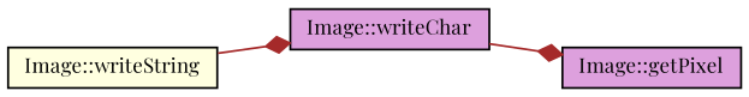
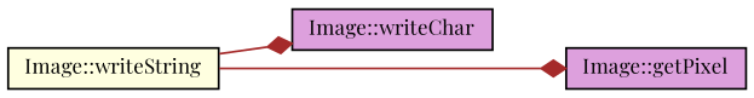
  digraph {
    fontname="Playfair Display"
    rankdir=LR
    node [color=black fillcolor=plum fontname="Playfair Display" fontsize=10 shape=record style=filled]
    edge [arrowhead=diamond color=brown fontname="Playfair Display" fontsize=10 labelfontname=Helvetica labelfontsize=10 style=solid]
    n1 [fillcolor=lightyellow fontcolor=black height=0.2 label="Image::writeString" width=0.4]
    n2 [height=0.2 label="Image::writeChar" width=0.4]
    n3 [height=0.2 label="Image::getPixel" width=0.4]
    n1 -> n2
-   n2 -> n3
+   n1 -> n3
  }
